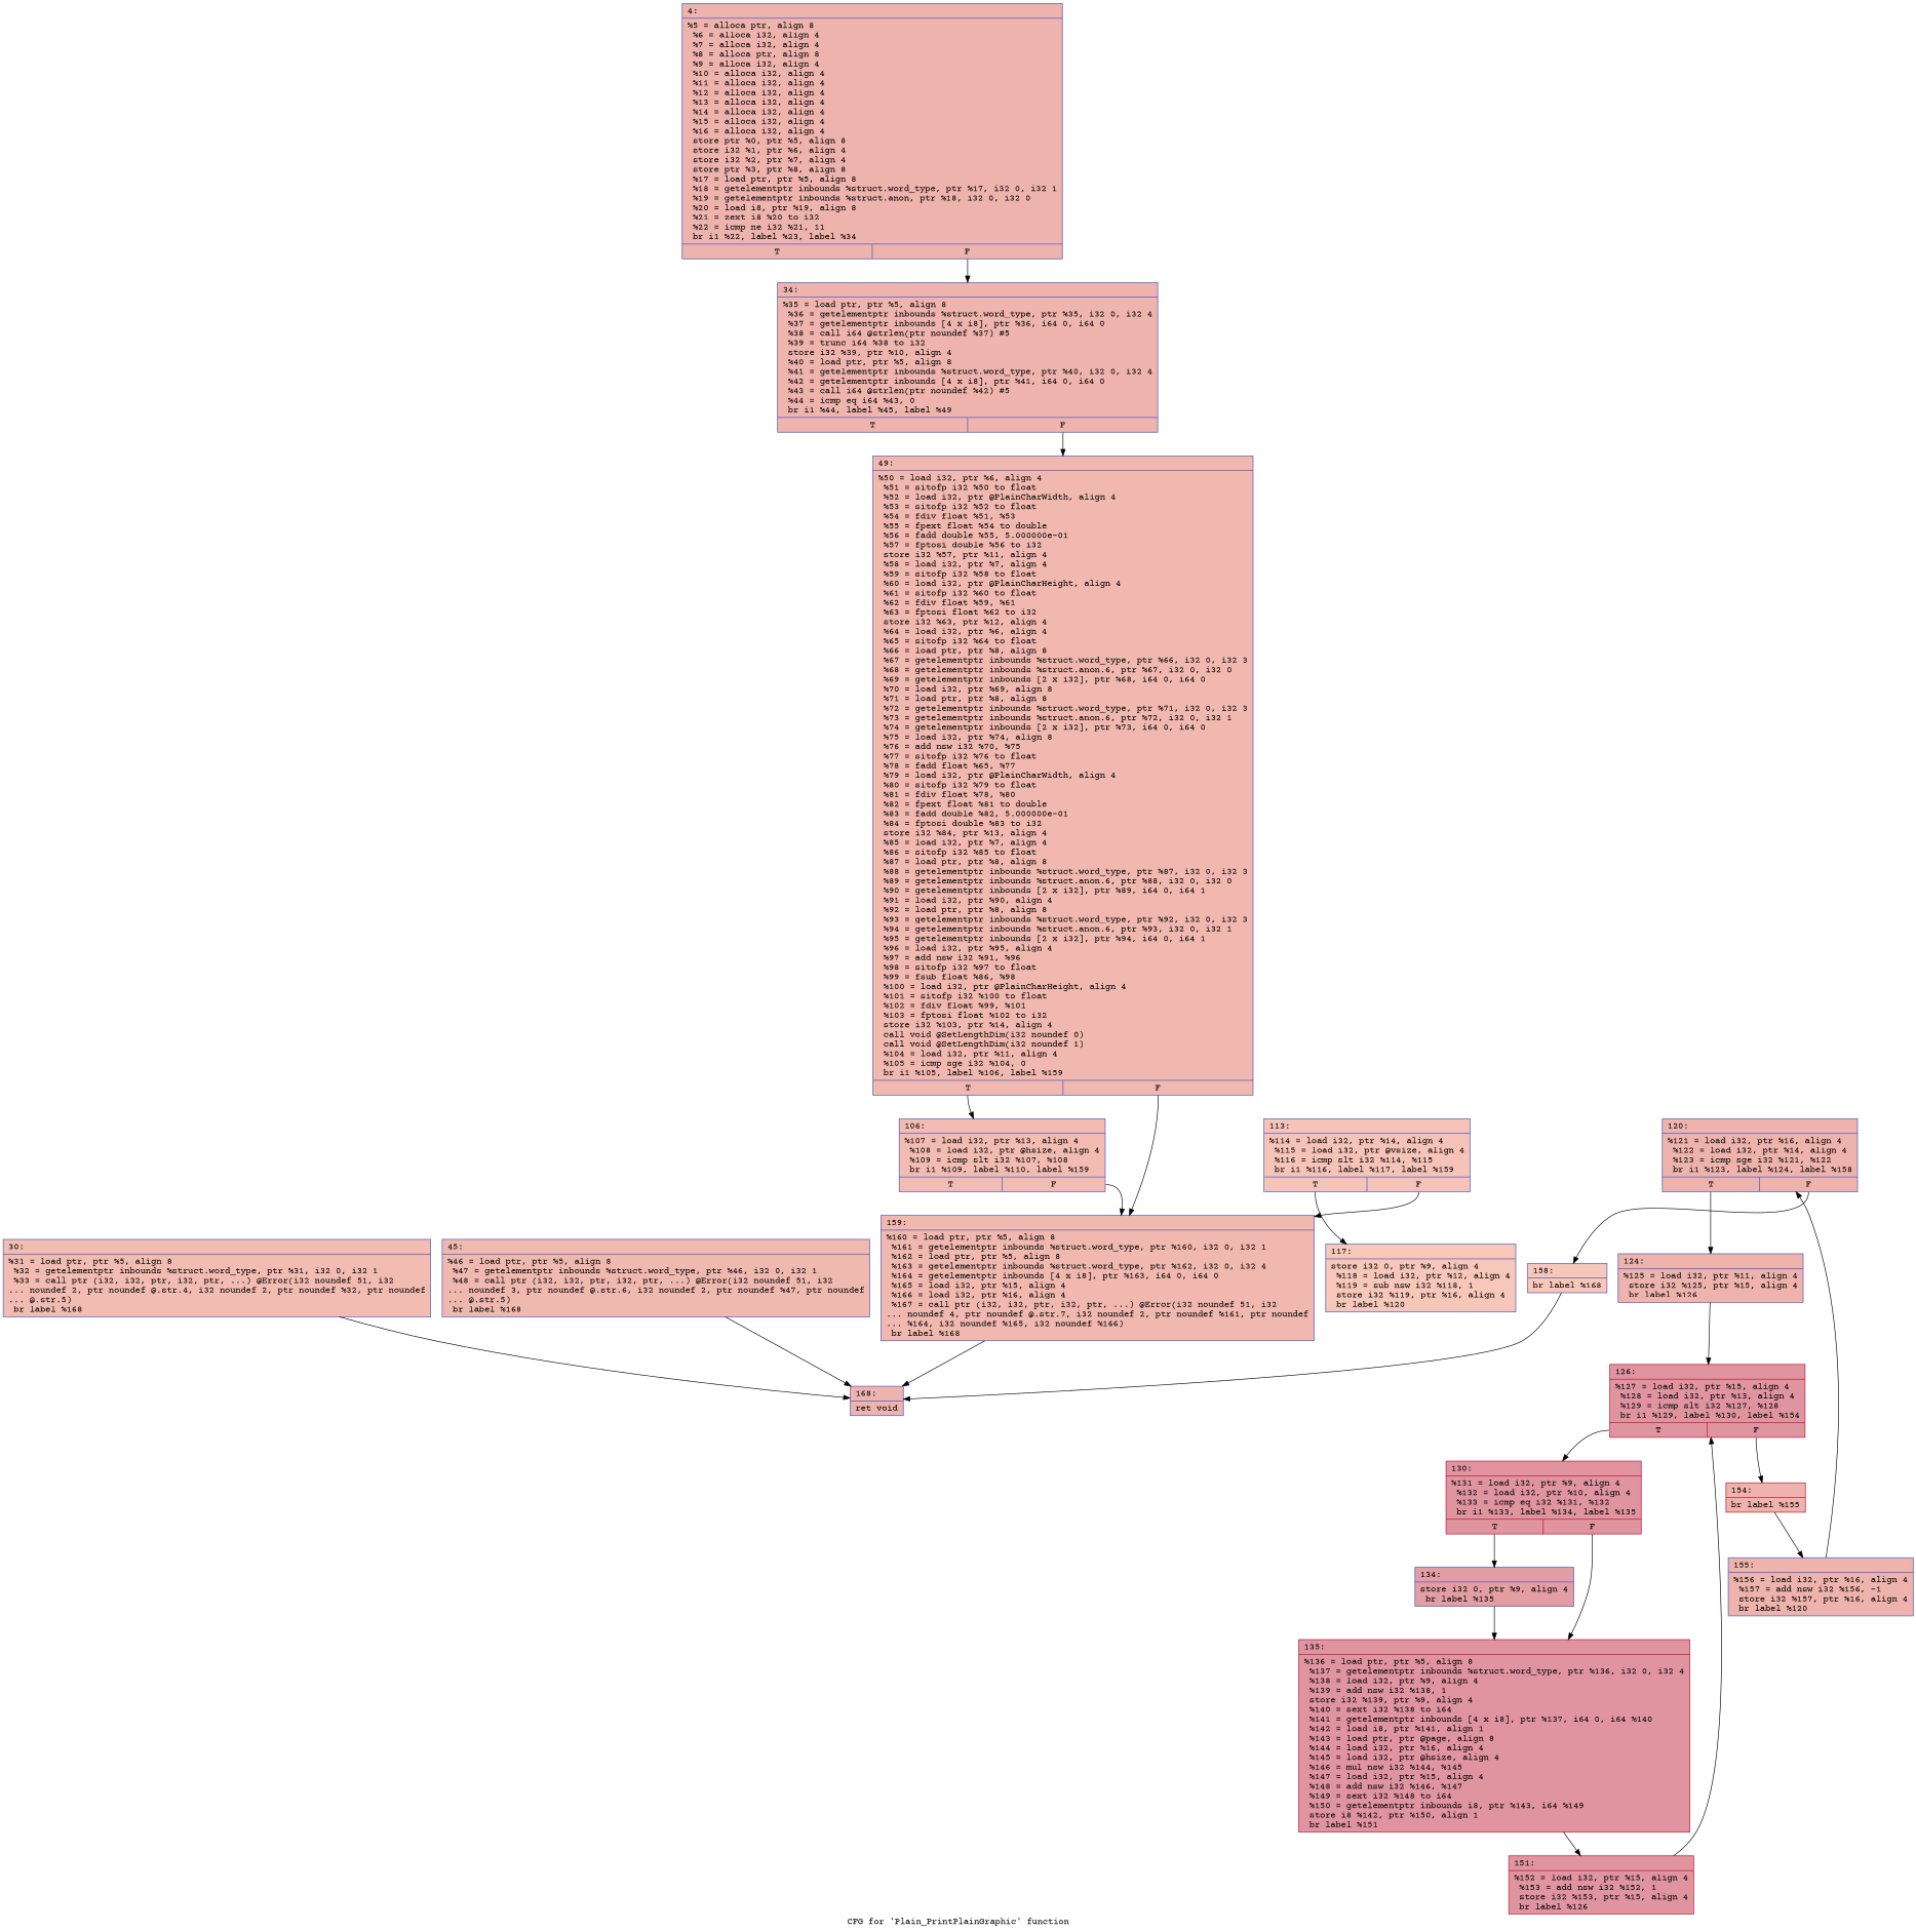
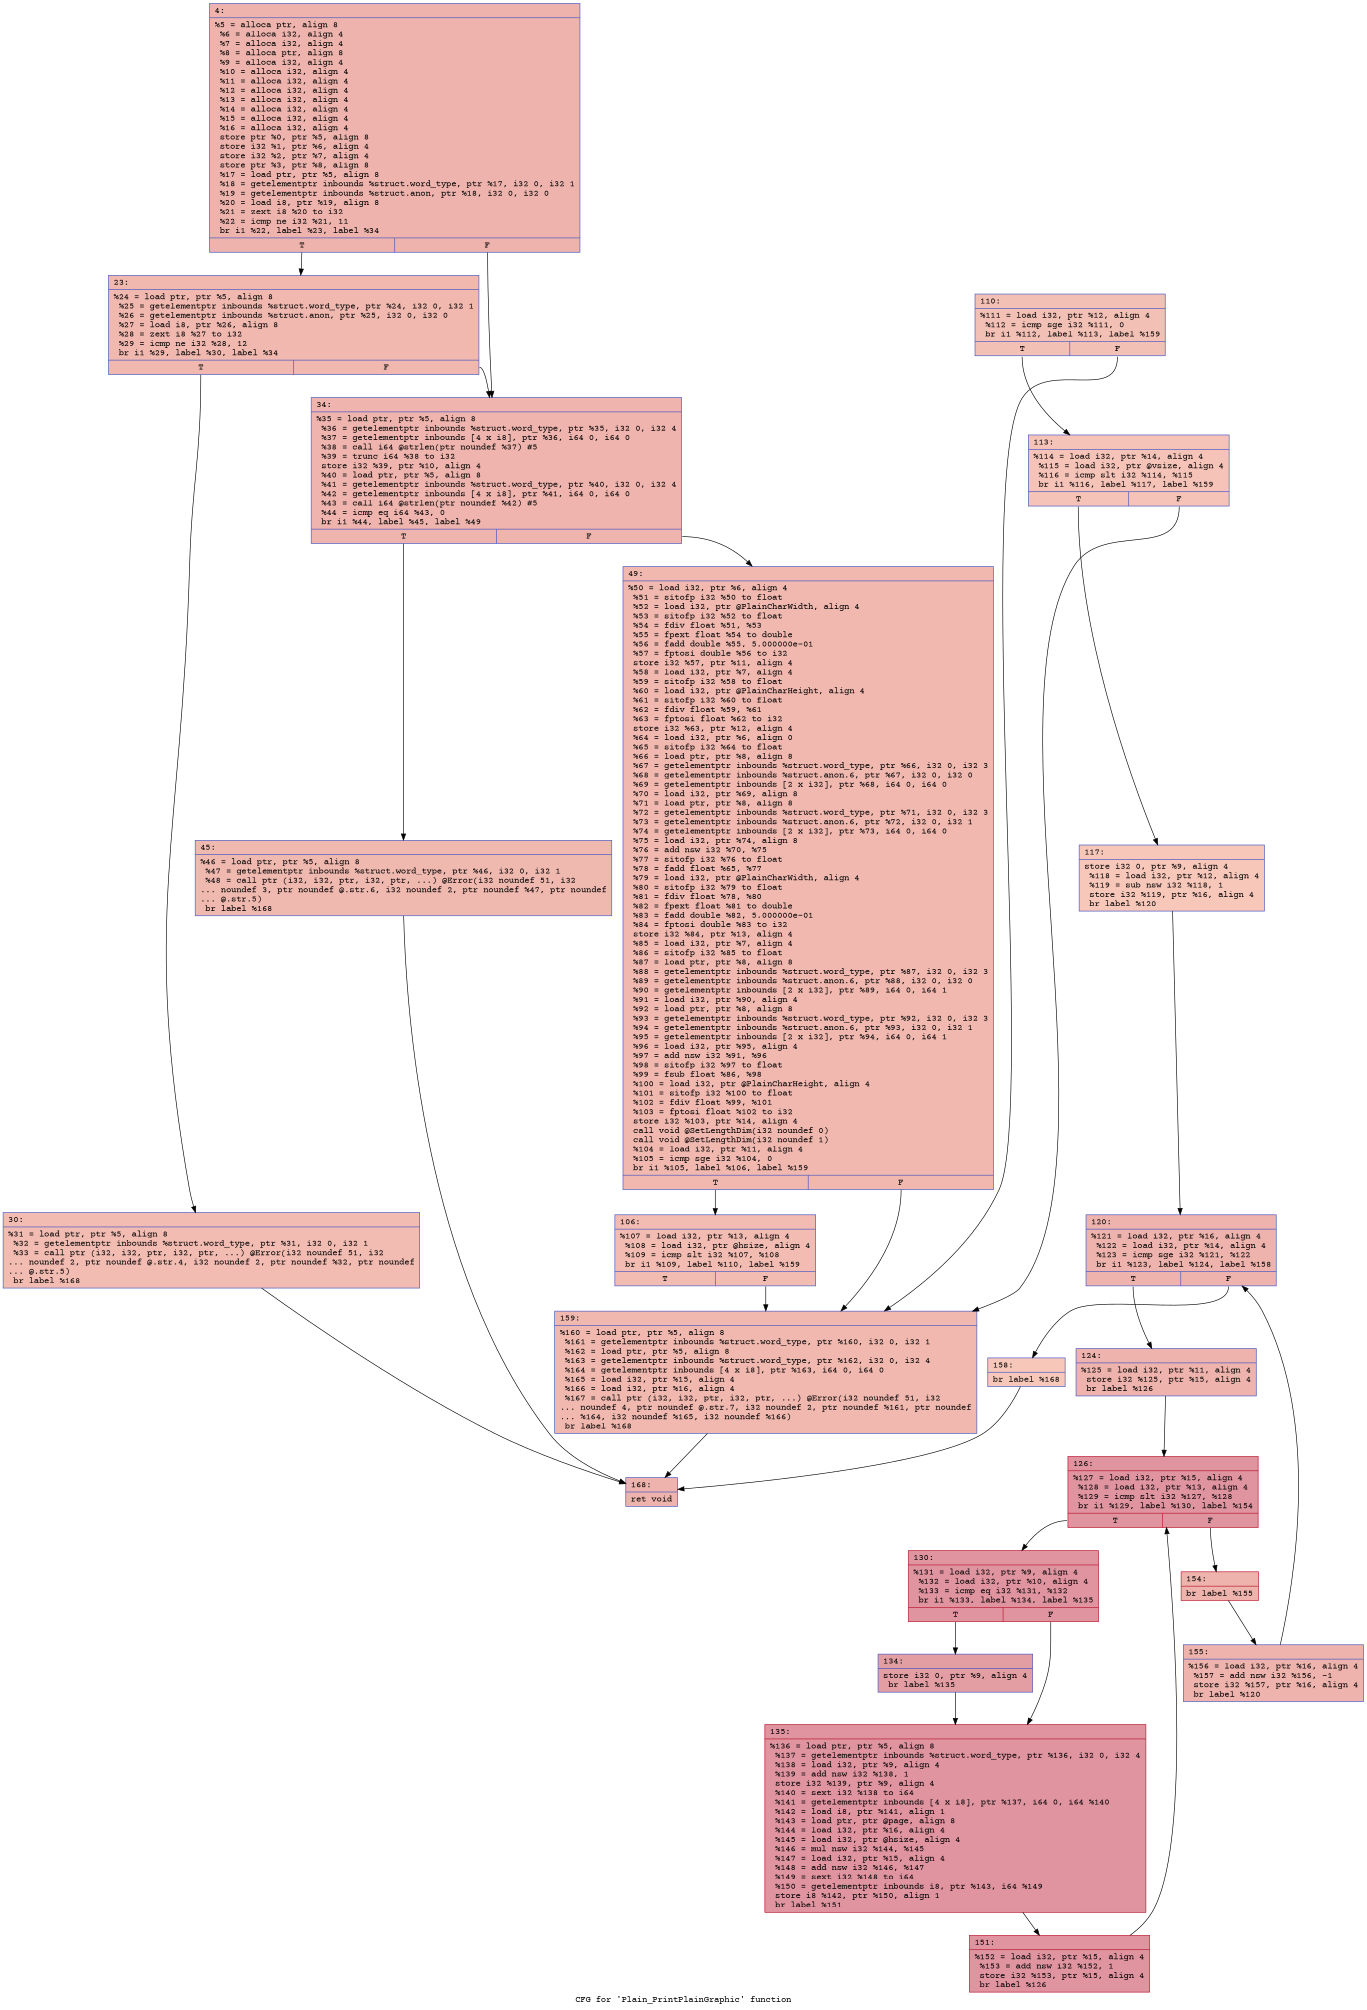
  digraph {
    fontname="Courier Prime"
    label="CFG for 'Plain_PrintPlainGraphic' function"
    node [color="#3d50c3ff" fillcolor="#d6524470" fontname="Courier Prime" shape=record style=filled]
    edge [fontname="Courier Prime"]
    n1 [label="{4:\l|  %5 = alloca ptr, align 8\l  %6 = alloca i32, align 4\l  %7 = alloca i32, align 4\l  %8 = alloca ptr, align 8\l  %9 = alloca i32, align 4\l  %10 = alloca i32, align 4\l  %11 = alloca i32, align 4\l  %12 = alloca i32, align 4\l  %13 = alloca i32, align 4\l  %14 = alloca i32, align 4\l  %15 = alloca i32, align 4\l  %16 = alloca i32, align 4\l  store ptr %0, ptr %5, align 8\l  store i32 %1, ptr %6, align 4\l  store i32 %2, ptr %7, align 4\l  store ptr %3, ptr %8, align 8\l  %17 = load ptr, ptr %5, align 8\l  %18 = getelementptr inbounds %struct.word_type, ptr %17, i32 0, i32 1\l  %19 = getelementptr inbounds %struct.anon, ptr %18, i32 0, i32 0\l  %20 = load i8, ptr %19, align 8\l  %21 = zext i8 %20 to i32\l  %22 = icmp ne i32 %21, 11\l  br i1 %22, label %23, label %34\l|{<s0>T|<s1>F}}"]
+   n2 [fillcolor="#dc5d4a70" label="{23:\l|  %24 = load ptr, ptr %5, align 8\l  %25 = getelementptr inbounds %struct.word_type, ptr %24, i32 0, i32 1\l  %26 = getelementptr inbounds %struct.anon, ptr %25, i32 0, i32 0\l  %27 = load i8, ptr %26, align 8\l  %28 = zext i8 %27 to i32\l  %29 = icmp ne i32 %28, 12\l  br i1 %29, label %30, label %34\l|{<s0>T|<s1>F}}"]
    n3 [fillcolor="#d8564670" label="{34:\l|  %35 = load ptr, ptr %5, align 8\l  %36 = getelementptr inbounds %struct.word_type, ptr %35, i32 0, i32 4\l  %37 = getelementptr inbounds [4 x i8], ptr %36, i64 0, i64 0\l  %38 = call i64 @strlen(ptr noundef %37) #5\l  %39 = trunc i64 %38 to i32\l  store i32 %39, ptr %10, align 4\l  %40 = load ptr, ptr %5, align 8\l  %41 = getelementptr inbounds %struct.word_type, ptr %40, i32 0, i32 4\l  %42 = getelementptr inbounds [4 x i8], ptr %41, i64 0, i64 0\l  %43 = call i64 @strlen(ptr noundef %42) #5\l  %44 = icmp eq i64 %43, 0\l  br i1 %44, label %45, label %49\l|{<s0>T|<s1>F}}"]
    n4 [fillcolor="#e1675170" label="{30:\l|  %31 = load ptr, ptr %5, align 8\l  %32 = getelementptr inbounds %struct.word_type, ptr %31, i32 0, i32 1\l  %33 = call ptr (i32, i32, ptr, i32, ptr, ...) @Error(i32 noundef 51, i32\l... noundef 2, ptr noundef @.str.4, i32 noundef 2, ptr noundef %32, ptr noundef\l... @.str.5)\l  br label %168\l}"]
    n5 [fillcolor="#de614d70" label="{45:\l|  %46 = load ptr, ptr %5, align 8\l  %47 = getelementptr inbounds %struct.word_type, ptr %46, i32 0, i32 1\l  %48 = call ptr (i32, i32, ptr, i32, ptr, ...) @Error(i32 noundef 51, i32\l... noundef 3, ptr noundef @.str.6, i32 noundef 2, ptr noundef %47, ptr noundef\l... @.str.5)\l  br label %168\l}"]
-   n6 [fillcolor="#dc5d4a70" label="{49:\l|  %50 = load i32, ptr %6, align 4\l  %51 = sitofp i32 %50 to float\l  %52 = load i32, ptr @PlainCharWidth, align 4\l  %53 = sitofp i32 %52 to float\l  %54 = fdiv float %51, %53\l  %55 = fpext float %54 to double\l  %56 = fadd double %55, 5.000000e-01\l  %57 = fptosi double %56 to i32\l  store i32 %57, ptr %11, align 4\l  %58 = load i32, ptr %7, align 4\l  %59 = sitofp i32 %58 to float\l  %60 = load i32, ptr @PlainCharHeight, align 4\l  %61 = sitofp i32 %60 to float\l  %62 = fdiv float %59, %61\l  %63 = fptosi float %62 to i32\l  store i32 %63, ptr %12, align 4\l  %64 = load i32, ptr %6, align 4\l  %65 = sitofp i32 %64 to float\l  %66 = load ptr, ptr %8, align 8\l  %67 = getelementptr inbounds %struct.word_type, ptr %66, i32 0, i32 3\l  %68 = getelementptr inbounds %struct.anon.6, ptr %67, i32 0, i32 0\l  %69 = getelementptr inbounds [2 x i32], ptr %68, i64 0, i64 0\l  %70 = load i32, ptr %69, align 8\l  %71 = load ptr, ptr %8, align 8\l  %72 = getelementptr inbounds %struct.word_type, ptr %71, i32 0, i32 3\l  %73 = getelementptr inbounds %struct.anon.6, ptr %72, i32 0, i32 1\l  %74 = getelementptr inbounds [2 x i32], ptr %73, i64 0, i64 0\l  %75 = load i32, ptr %74, align 8\l  %76 = add nsw i32 %70, %75\l  %77 = sitofp i32 %76 to float\l  %78 = fadd float %65, %77\l  %79 = load i32, ptr @PlainCharWidth, align 4\l  %80 = sitofp i32 %79 to float\l  %81 = fdiv float %78, %80\l  %82 = fpext float %81 to double\l  %83 = fadd double %82, 5.000000e-01\l  %84 = fptosi double %83 to i32\l  store i32 %84, ptr %13, align 4\l  %85 = load i32, ptr %7, align 4\l  %86 = sitofp i32 %85 to float\l  %87 = load ptr, ptr %8, align 8\l  %88 = getelementptr inbounds %struct.word_type, ptr %87, i32 0, i32 3\l  %89 = getelementptr inbounds %struct.anon.6, ptr %88, i32 0, i32 0\l  %90 = getelementptr inbounds [2 x i32], ptr %89, i64 0, i64 1\l  %91 = load i32, ptr %90, align 4\l  %92 = load ptr, ptr %8, align 8\l  %93 = getelementptr inbounds %struct.word_type, ptr %92, i32 0, i32 3\l  %94 = getelementptr inbounds %struct.anon.6, ptr %93, i32 0, i32 1\l  %95 = getelementptr inbounds [2 x i32], ptr %94, i64 0, i64 1\l  %96 = load i32, ptr %95, align 4\l  %97 = add nsw i32 %91, %96\l  %98 = sitofp i32 %97 to float\l  %99 = fsub float %86, %98\l  %100 = load i32, ptr @PlainCharHeight, align 4\l  %101 = sitofp i32 %100 to float\l  %102 = fdiv float %99, %101\l  %103 = fptosi float %102 to i32\l  store i32 %103, ptr %14, align 4\l  call void @SetLengthDim(i32 noundef 0)\l  call void @SetLengthDim(i32 noundef 1)\l  %104 = load i32, ptr %11, align 4\l  %105 = icmp sge i32 %104, 0\l  br i1 %105, label %106, label %159\l|{<s0>T|<s1>F}}"]
+   n6 [fillcolor="#dc5d4a70" label="{49:\l|  %50 = load i32, ptr %6, align 4\l  %51 = sitofp i32 %50 to float\l  %52 = load i32, ptr @PlainCharWidth, align 4\l  %53 = sitofp i32 %52 to float\l  %54 = fdiv float %51, %53\l  %55 = fpext float %54 to double\l  %56 = fadd double %55, 5.000000e-01\l  %57 = fptosi double %56 to i32\l  store i32 %57, ptr %11, align 4\l  %58 = load i32, ptr %7, align 4\l  %59 = sitofp i32 %58 to float\l  %60 = load i32, ptr @PlainCharHeight, align 4\l  %61 = sitofp i32 %60 to float\l  %62 = fdiv float %59, %61\l  %63 = fptosi float %62 to i32\l  store i32 %63, ptr %12, align 4\l  %64 = load i32, ptr %6, align 0\l  %65 = sitofp i32 %64 to float\l  %66 = load ptr, ptr %8, align 8\l  %67 = getelementptr inbounds %struct.word_type, ptr %66, i32 0, i32 3\l  %68 = getelementptr inbounds %struct.anon.6, ptr %67, i32 0, i32 0\l  %69 = getelementptr inbounds [2 x i32], ptr %68, i64 0, i64 0\l  %70 = load i32, ptr %69, align 8\l  %71 = load ptr, ptr %8, align 8\l  %72 = getelementptr inbounds %struct.word_type, ptr %71, i32 0, i32 3\l  %73 = getelementptr inbounds %struct.anon.6, ptr %72, i32 0, i32 1\l  %74 = getelementptr inbounds [2 x i32], ptr %73, i64 0, i64 0\l  %75 = load i32, ptr %74, align 8\l  %76 = add nsw i32 %70, %75\l  %77 = sitofp i32 %76 to float\l  %78 = fadd float %65, %77\l  %79 = load i32, ptr @PlainCharWidth, align 4\l  %80 = sitofp i32 %79 to float\l  %81 = fdiv float %78, %80\l  %82 = fpext float %81 to double\l  %83 = fadd double %82, 5.000000e-01\l  %84 = fptosi double %83 to i32\l  store i32 %84, ptr %13, align 4\l  %85 = load i32, ptr %7, align 4\l  %86 = sitofp i32 %85 to float\l  %87 = load ptr, ptr %8, align 8\l  %88 = getelementptr inbounds %struct.word_type, ptr %87, i32 0, i32 3\l  %89 = getelementptr inbounds %struct.anon.6, ptr %88, i32 0, i32 0\l  %90 = getelementptr inbounds [2 x i32], ptr %89, i64 0, i64 1\l  %91 = load i32, ptr %90, align 4\l  %92 = load ptr, ptr %8, align 8\l  %93 = getelementptr inbounds %struct.word_type, ptr %92, i32 0, i32 3\l  %94 = getelementptr inbounds %struct.anon.6, ptr %93, i32 0, i32 1\l  %95 = getelementptr inbounds [2 x i32], ptr %94, i64 0, i64 1\l  %96 = load i32, ptr %95, align 4\l  %97 = add nsw i32 %91, %96\l  %98 = sitofp i32 %97 to float\l  %99 = fsub float %86, %98\l  %100 = load i32, ptr @PlainCharHeight, align 4\l  %101 = sitofp i32 %100 to float\l  %102 = fdiv float %99, %101\l  %103 = fptosi float %102 to i32\l  store i32 %103, ptr %14, align 4\l  call void @SetLengthDim(i32 noundef 0)\l  call void @SetLengthDim(i32 noundef 1)\l  %104 = load i32, ptr %11, align 4\l  %105 = icmp sge i32 %104, 0\l  br i1 %105, label %106, label %159\l|{<s0>T|<s1>F}}"]
    n7 [label="{168:\l|  ret void\l}"]
    n8 [fillcolor="#e1675170" label="{106:\l|  %107 = load i32, ptr %13, align 4\l  %108 = load i32, ptr @hsize, align 4\l  %109 = icmp slt i32 %107, %108\l  br i1 %109, label %110, label %159\l|{<s0>T|<s1>F}}"]
    n9 [fillcolor="#dc5d4a70" label="{159:\l|  %160 = load ptr, ptr %5, align 8\l  %161 = getelementptr inbounds %struct.word_type, ptr %160, i32 0, i32 1\l  %162 = load ptr, ptr %5, align 8\l  %163 = getelementptr inbounds %struct.word_type, ptr %162, i32 0, i32 4\l  %164 = getelementptr inbounds [4 x i8], ptr %163, i64 0, i64 0\l  %165 = load i32, ptr %15, align 4\l  %166 = load i32, ptr %16, align 4\l  %167 = call ptr (i32, i32, ptr, i32, ptr, ...) @Error(i32 noundef 51, i32\l... noundef 4, ptr noundef @.str.7, i32 noundef 2, ptr noundef %161, ptr noundef\l... %164, i32 noundef %165, i32 noundef %166)\l  br label %168\l}"]
+   n10 [fillcolor="#e5705870" label="{110:\l|  %111 = load i32, ptr %12, align 4\l  %112 = icmp sge i32 %111, 0\l  br i1 %112, label %113, label %159\l|{<s0>T|<s1>F}}"]
    n11 [fillcolor="#e8765c70" label="{113:\l|  %114 = load i32, ptr %14, align 4\l  %115 = load i32, ptr @vsize, align 4\l  %116 = icmp slt i32 %114, %115\l  br i1 %116, label %117, label %159\l|{<s0>T|<s1>F}}"]
    n12 [fillcolor="#ec7f6370" label="{117:\l|  store i32 0, ptr %9, align 4\l  %118 = load i32, ptr %12, align 4\l  %119 = sub nsw i32 %118, 1\l  store i32 %119, ptr %16, align 4\l  br label %120\l}"]
    n13 [label="{120:\l|  %121 = load i32, ptr %16, align 4\l  %122 = load i32, ptr %14, align 4\l  %123 = icmp sge i32 %121, %122\l  br i1 %123, label %124, label %158\l|{<s0>T|<s1>F}}"]
    n14 [label="{124:\l|  %125 = load i32, ptr %11, align 4\l  store i32 %125, ptr %15, align 4\l  br label %126\l}"]
    n15 [fillcolor="#ec7f6370" label="{158:\l|  br label %168\l}"]
    n16 [color="#b70d28ff" fillcolor="#b70d2870" label="{126:\l|  %127 = load i32, ptr %15, align 4\l  %128 = load i32, ptr %13, align 4\l  %129 = icmp slt i32 %127, %128\l  br i1 %129, label %130, label %154\l|{<s0>T|<s1>F}}"]
    n17 [color="#b70d28ff" fillcolor="#b70d2870" label="{130:\l|  %131 = load i32, ptr %9, align 4\l  %132 = load i32, ptr %10, align 4\l  %133 = icmp eq i32 %131, %132\l  br i1 %133, label %134, label %135\l|{<s0>T|<s1>F}}"]
    n18 [color="#b70d28ff" label="{154:\l|  br label %155\l}"]
    n19 [fillcolor="#be242e70" label="{134:\l|  store i32 0, ptr %9, align 4\l  br label %135\l}"]
    n20 [color="#b70d28ff" fillcolor="#b70d2870" label="{135:\l|  %136 = load ptr, ptr %5, align 8\l  %137 = getelementptr inbounds %struct.word_type, ptr %136, i32 0, i32 4\l  %138 = load i32, ptr %9, align 4\l  %139 = add nsw i32 %138, 1\l  store i32 %139, ptr %9, align 4\l  %140 = sext i32 %138 to i64\l  %141 = getelementptr inbounds [4 x i8], ptr %137, i64 0, i64 %140\l  %142 = load i8, ptr %141, align 1\l  %143 = load ptr, ptr @page, align 8\l  %144 = load i32, ptr %16, align 4\l  %145 = load i32, ptr @hsize, align 4\l  %146 = mul nsw i32 %144, %145\l  %147 = load i32, ptr %15, align 4\l  %148 = add nsw i32 %146, %147\l  %149 = sext i32 %148 to i64\l  %150 = getelementptr inbounds i8, ptr %143, i64 %149\l  store i8 %142, ptr %150, align 1\l  br label %151\l}"]
    n21 [label="{155:\l|  %156 = load i32, ptr %16, align 4\l  %157 = add nsw i32 %156, -1\l  store i32 %157, ptr %16, align 4\l  br label %120\l}"]
    n22 [color="#b70d28ff" fillcolor="#b70d2870" label="{151:\l|  %152 = load i32, ptr %15, align 4\l  %153 = add nsw i32 %152, 1\l  store i32 %153, ptr %15, align 4\l  br label %126\l}"]
+   n1 -> n2 [tailport=s0]
    n1 -> n3 [tailport=s1]
+   n2 -> n3 [tailport=s1]
+   n2 -> n4 [tailport=s0]
+   n3 -> n5 [tailport=s0]
    n3 -> n6 [tailport=s1]
    n4 -> n7
    n5 -> n7
    n6 -> n8 [tailport=s0]
    n6 -> n9 [tailport=s1]
    n8 -> n9 [tailport=s1]
    n9 -> n7
+   n10 -> n9 [tailport=s1]
+   n10 -> n11 [tailport=s0]
    n11 -> n9 [tailport=s1]
    n11 -> n12 [tailport=s0]
+   n12 -> n13
    n13 -> n14 [tailport=s0]
    n13 -> n15 [tailport=s1]
    n14 -> n16
    n15 -> n7
    n16 -> n17 [tailport=s0]
    n16 -> n18 [tailport=s1]
    n17 -> n19 [tailport=s0]
    n17 -> n20 [tailport=s1]
    n18 -> n21
    n19 -> n20
    n20 -> n22
    n21 -> n13
    n22 -> n16
  }
